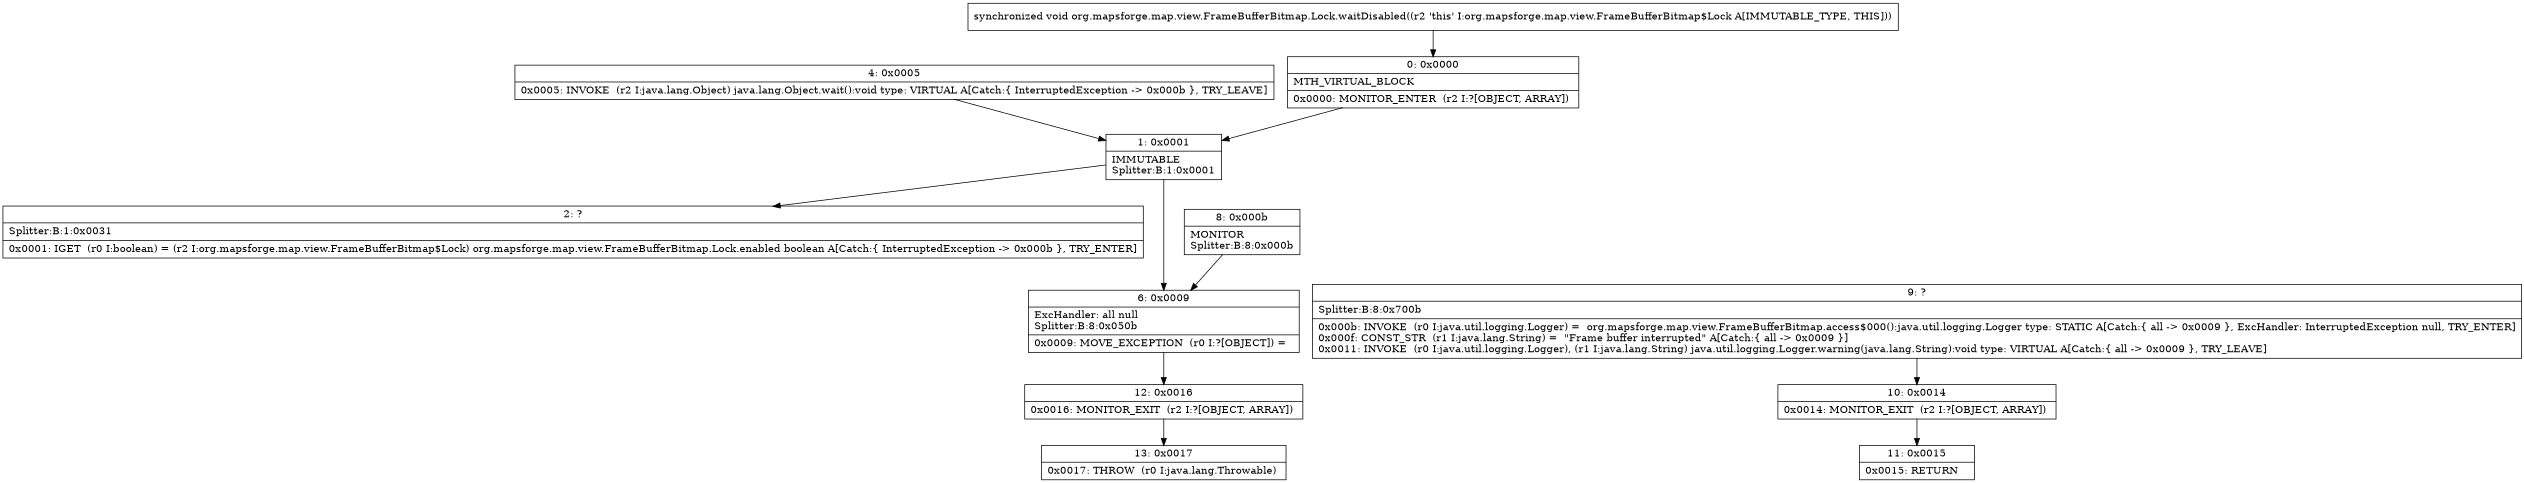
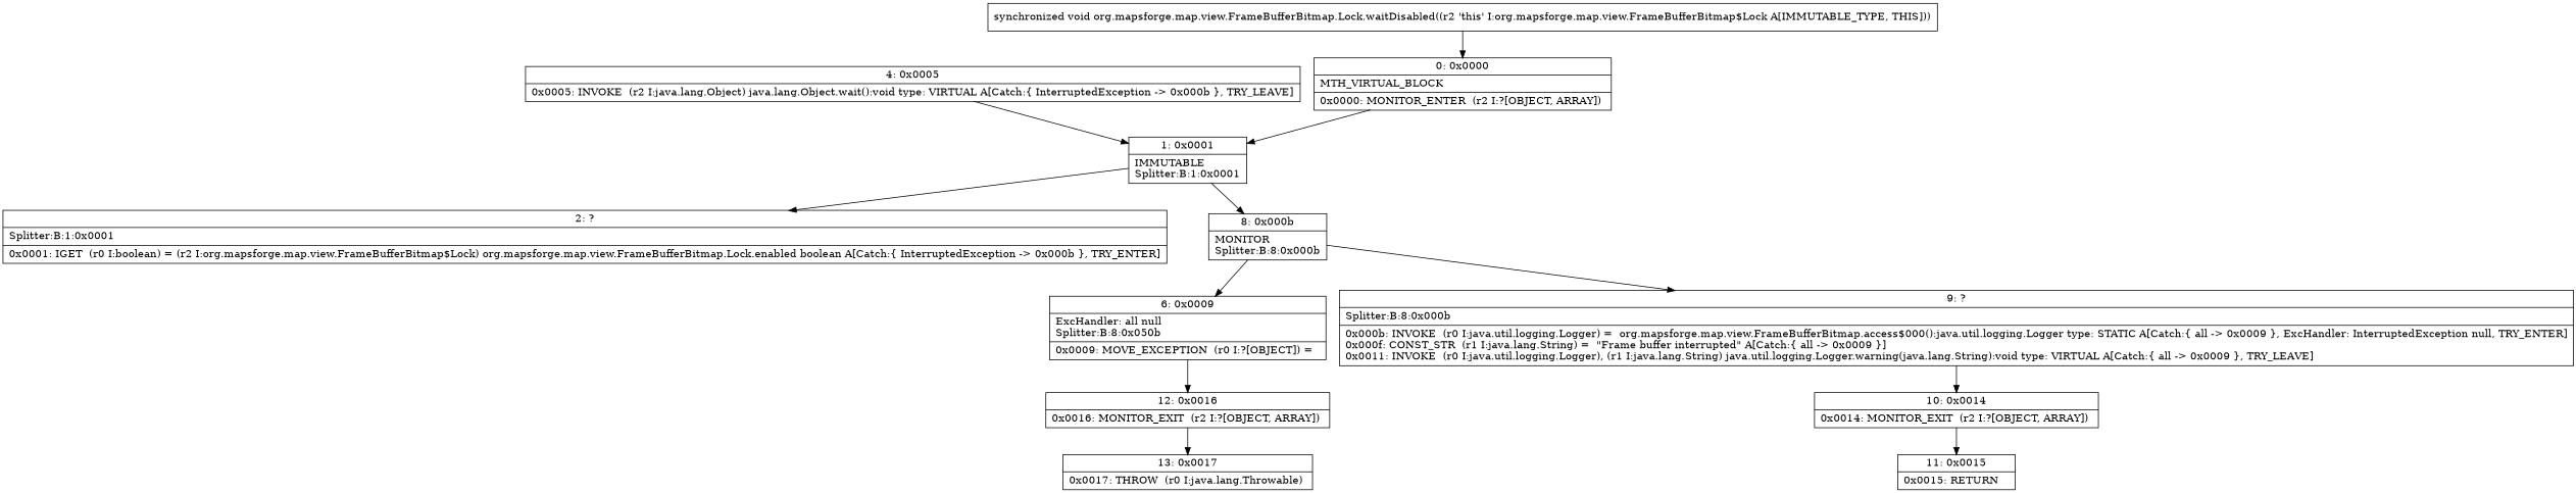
  digraph {
    node [shape=record]
    n1 [label="{0\:\ 0x0000|MTH_VIRTUAL_BLOCK\l|0x0000: MONITOR_ENTER  (r2 I:?[OBJECT, ARRAY]) \l}"]
    n2 [label="{1\:\ 0x0001|IMMUTABLE\lSplitter:B:1:0x0001\l}"]
-   n3 [label="{2\:\ ?|Splitter:B:1:0x0031\l|0x0001: IGET  (r0 I:boolean) = (r2 I:org.mapsforge.map.view.FrameBufferBitmap$Lock) org.mapsforge.map.view.FrameBufferBitmap.Lock.enabled boolean A[Catch:\{ InterruptedException \-\> 0x000b \}, TRY_ENTER]\l}"]
+   n3 [label="{2\:\ ?|Splitter:B:1:0x0001\l|0x0001: IGET  (r0 I:boolean) = (r2 I:org.mapsforge.map.view.FrameBufferBitmap$Lock) org.mapsforge.map.view.FrameBufferBitmap.Lock.enabled boolean A[Catch:\{ InterruptedException \-\> 0x000b \}, TRY_ENTER]\l}"]
    n4 [label="{8\:\ 0x000b|MONITOR\lSplitter:B:8:0x000b\l}"]
    n5 [label="{6\:\ 0x0009|ExcHandler: all null\lSplitter:B:8:0x050b\l|0x0009: MOVE_EXCEPTION  (r0 I:?[OBJECT]) =  \l}"]
-   n6 [label="{9\:\ ?|Splitter:B:8:0x700b\l|0x000b: INVOKE  (r0 I:java.util.logging.Logger) =  org.mapsforge.map.view.FrameBufferBitmap.access$000():java.util.logging.Logger type: STATIC A[Catch:\{ all \-\> 0x0009 \}, ExcHandler: InterruptedException null, TRY_ENTER]\l0x000f: CONST_STR  (r1 I:java.lang.String) =  \"Frame buffer interrupted\" A[Catch:\{ all \-\> 0x0009 \}]\l0x0011: INVOKE  (r0 I:java.util.logging.Logger), (r1 I:java.lang.String) java.util.logging.Logger.warning(java.lang.String):void type: VIRTUAL A[Catch:\{ all \-\> 0x0009 \}, TRY_LEAVE]\l}"]
+   n6 [label="{9\:\ ?|Splitter:B:8:0x000b\l|0x000b: INVOKE  (r0 I:java.util.logging.Logger) =  org.mapsforge.map.view.FrameBufferBitmap.access$000():java.util.logging.Logger type: STATIC A[Catch:\{ all \-\> 0x0009 \}, ExcHandler: InterruptedException null, TRY_ENTER]\l0x000f: CONST_STR  (r1 I:java.lang.String) =  \"Frame buffer interrupted\" A[Catch:\{ all \-\> 0x0009 \}]\l0x0011: INVOKE  (r0 I:java.util.logging.Logger), (r1 I:java.lang.String) java.util.logging.Logger.warning(java.lang.String):void type: VIRTUAL A[Catch:\{ all \-\> 0x0009 \}, TRY_LEAVE]\l}"]
    n7 [label="{4\:\ 0x0005|0x0005: INVOKE  (r2 I:java.lang.Object) java.lang.Object.wait():void type: VIRTUAL A[Catch:\{ InterruptedException \-\> 0x000b \}, TRY_LEAVE]\l}"]
    n8 [label="{10\:\ 0x0014|0x0014: MONITOR_EXIT  (r2 I:?[OBJECT, ARRAY]) \l}"]
    n9 [label="{11\:\ 0x0015|0x0015: RETURN   \l}"]
    n10 [label="{12\:\ 0x0016|0x0016: MONITOR_EXIT  (r2 I:?[OBJECT, ARRAY]) \l}"]
    n11 [label="{13\:\ 0x0017|0x0017: THROW  (r0 I:java.lang.Throwable) \l}"]
    n12 [label="{synchronized void org.mapsforge.map.view.FrameBufferBitmap.Lock.waitDisabled((r2 'this' I:org.mapsforge.map.view.FrameBufferBitmap$Lock A[IMMUTABLE_TYPE, THIS])) }"]
    n1 -> n2
    n2 -> n3
-   n2 -> n5
+   n2 -> n4
    n4 -> n5
+   n4 -> n6
    n5 -> n10
    n6 -> n8
    n7 -> n2
    n8 -> n9
    n10 -> n11
    n12 -> n1
  }
